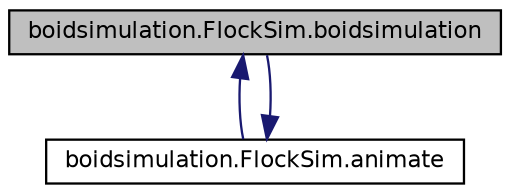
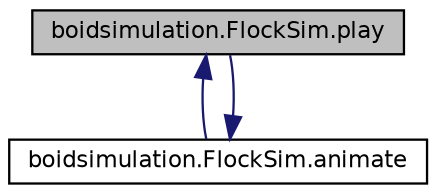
  digraph {
    rankdir=TB
    node [color=black fontname=Helvetica fontsize=10 shape=record style=filled]
    edge [color=midnightblue dir=back fontname=Helvetica fontsize=10 labelfontname=Helvetica labelfontsize=10 style=solid]
-   n1 [fillcolor=grey75 fontcolor=black height=0.2 label="boidsimulation.FlockSim.boidsimulation" width=0.4]
+   n1 [fillcolor=grey75 fontcolor=black height=0.2 label="boidsimulation.FlockSim.play" width=0.4]
    n2 [fillcolor=white height=0.2 label="boidsimulation.FlockSim.animate" width=0.4]
    n1 -> n2
    n2 -> n1
  }
